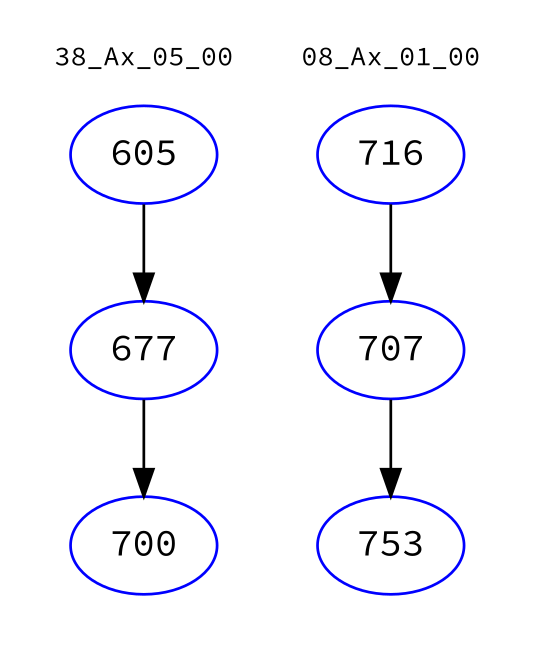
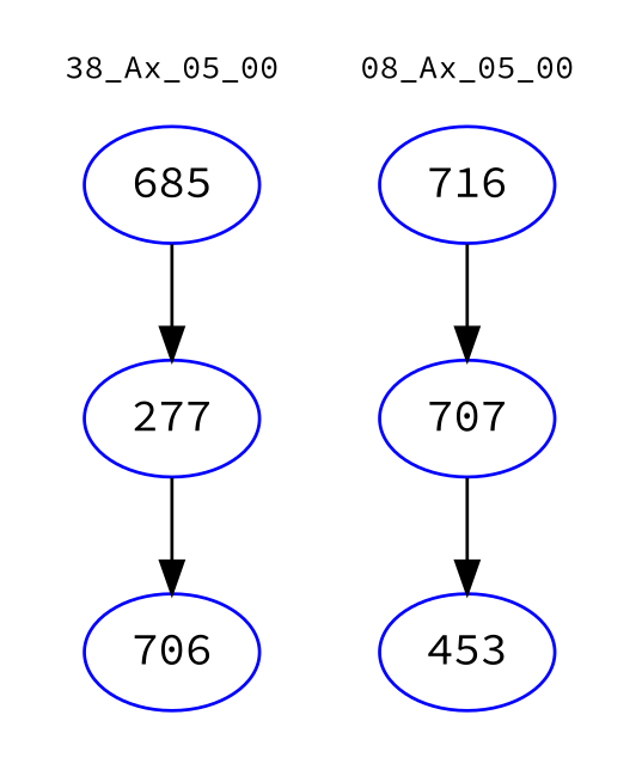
  digraph {
    fontname="Source Code Pro"
    node [color=blue fontname="Source Code Pro"]
    edge [color=black fontname="Source Code Pro"]
-   n1 [label=605]
-   n2 [label=677]
-   n3 [label=700]
+   n1 [label=685]
+   n2 [label=277]
+   n3 [label=706]
    n4 [label=716]
    n5 [label=707]
-   n6 [label=753]
+   n6 [label=453]
    subgraph cluster_1 {
      color=white
      fontsize=10
      label="38_Ax_05_00"
      n1
      n2
      n3
    }
    subgraph cluster_2 {
      color=white
      fontsize=10
-     label="08_Ax_01_00"
+     label="08_Ax_05_00"
      n4
      n5
      n6
    }
    n1 -> n2
    n2 -> n3
    n4 -> n5
    n5 -> n6
  }
